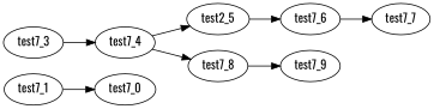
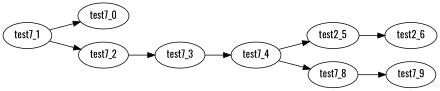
  digraph {
    fontname=Oswald
    rankdir=LR
    node [fontname=Oswald]
    edge [fontname=Oswald]
    test7_1
    test7_0
+   test7_2
    test7_3
    test7_4
    n6 [label=test2_5]
    test7_8
-   test7_6
-   test7_7
+   test7_6 [label=test2_6]
    test7_9
    test7_1 -> test7_0
+   test7_1 -> test7_2
+   test7_2 -> test7_3
    test7_3 -> test7_4
    test7_4 -> n6
    test7_4 -> test7_8
    n6 -> test7_6
    test7_8 -> test7_9
-   test7_6 -> test7_7
  }
